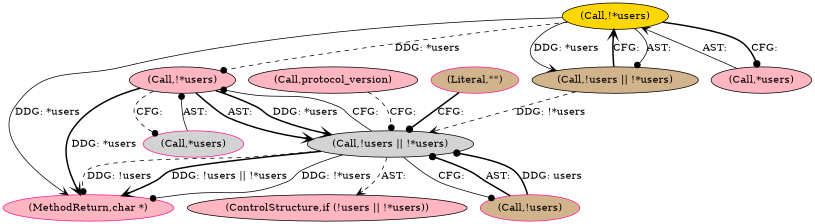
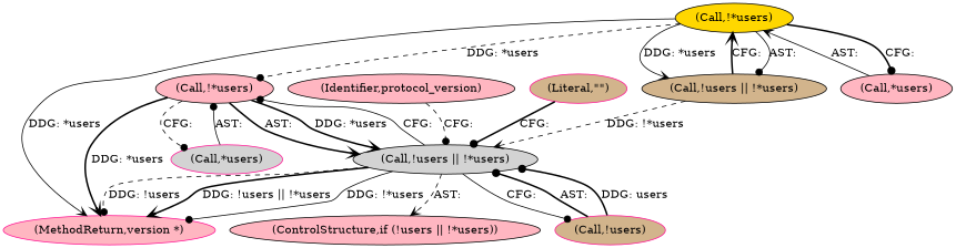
  digraph {
    node [color=black fillcolor=lightpink style=filled]
    edge [arrowhead=dot style=bold]
    n1 [label="(Call,!*users)"]
    n2 [fillcolor=lightgrey label="(Call,!users || !*users)"]
-   n3 [color=deeppink label="(MethodReturn,char *)"]
+   n3 [color=deeppink label="(MethodReturn,version *)"]
    n4 [color=deeppink fillcolor=lightgrey label="(Call,*users)"]
    n5 [label="(ControlStructure,if (!users || !*users))"]
    n6 [color=deeppink fillcolor=tan label="(Call,!users)"]
    n7 [fillcolor=gold label="(Call,!*users)"]
    n8 [fillcolor=tan label="(Call,!users || !*users)"]
    n9 [label="(Call,*users)"]
-   n10 [label="(Call,protocol_version)"]
+   n10 [label="(Identifier,protocol_version)"]
    n11 [color=deeppink fillcolor=tan label="(Literal,\"\")"]
    n1 -> n2 [arrowhead=vee label="AST: "]
    n1 -> n2 [arrowhead=vee label="DDG: *users"]
    n1 -> n3 [arrowhead=vee label="DDG: *users"]
    n1 -> n4 [label="CFG: " style=dashed]
    n2 -> n1 [label="CFG: " style=solid]
    n2 -> n3 [arrowhead=vee label="DDG: !users || !*users"]
    n2 -> n3 [label="DDG: !*users" style=solid]
    n2 -> n3 [label="DDG: !users" style=dashed]
    n2 -> n5 [arrowhead=vee label="AST: " style=dashed]
    n2 -> n6 [label="CFG: " style=solid]
    n4 -> n1 [label="AST: " style=solid]
    n6 -> n2 [label="AST: "]
    n6 -> n2 [label="DDG: users"]
    n7 -> n1 [label="DDG: *users" style=dashed]
    n7 -> n3 [arrowhead=vee label="DDG: *users" style=solid]
    n7 -> n8 [label="AST: " style=solid]
    n7 -> n8 [arrowhead=vee label="DDG: *users" style=solid]
    n7 -> n9 [label="CFG: "]
    n8 -> n2 [arrowhead=vee label="DDG: !*users" style=dashed]
    n8 -> n7 [arrowhead=vee label="CFG: "]
    n9 -> n7 [arrowhead=vee label="AST: " style=solid]
    n10 -> n2 [label="CFG: " style=dashed]
    n11 -> n2 [label="CFG: "]
  }
